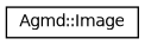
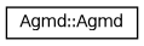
  digraph {
    rankdir=LR
-   n1 [color=black fillcolor=white fontname=Helvetica fontsize=10 height=0.2 label="Agmd::Image" shape=record style=filled width=0.4]
+   n1 [color=black fillcolor=white fontname=Helvetica fontsize=10 height=0.2 label="Agmd::Agmd" shape=record style=filled width=0.4]
  }
